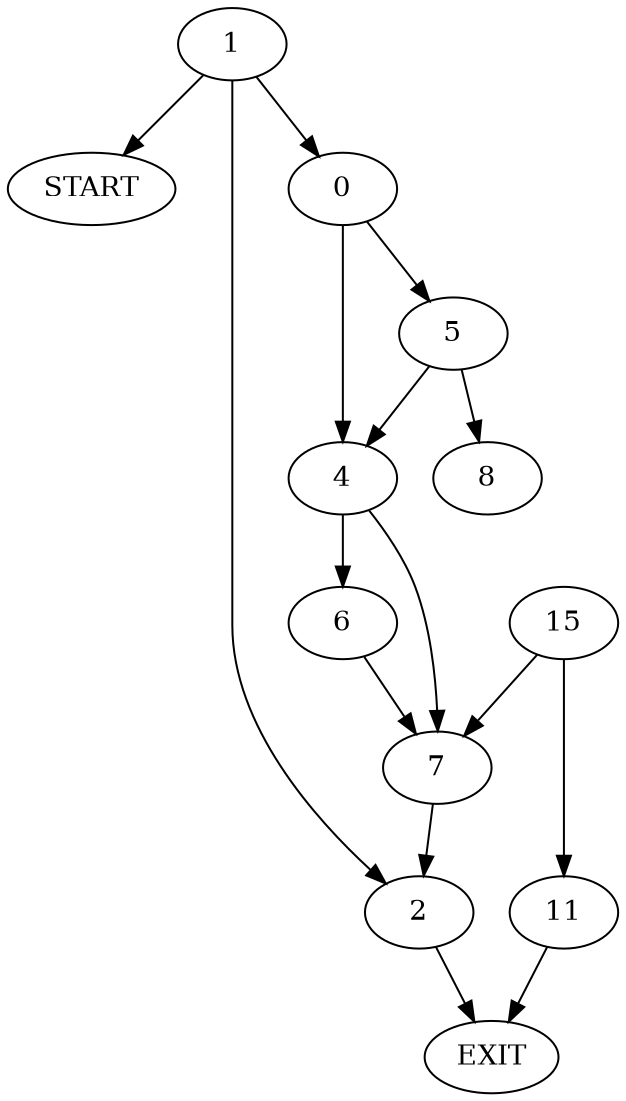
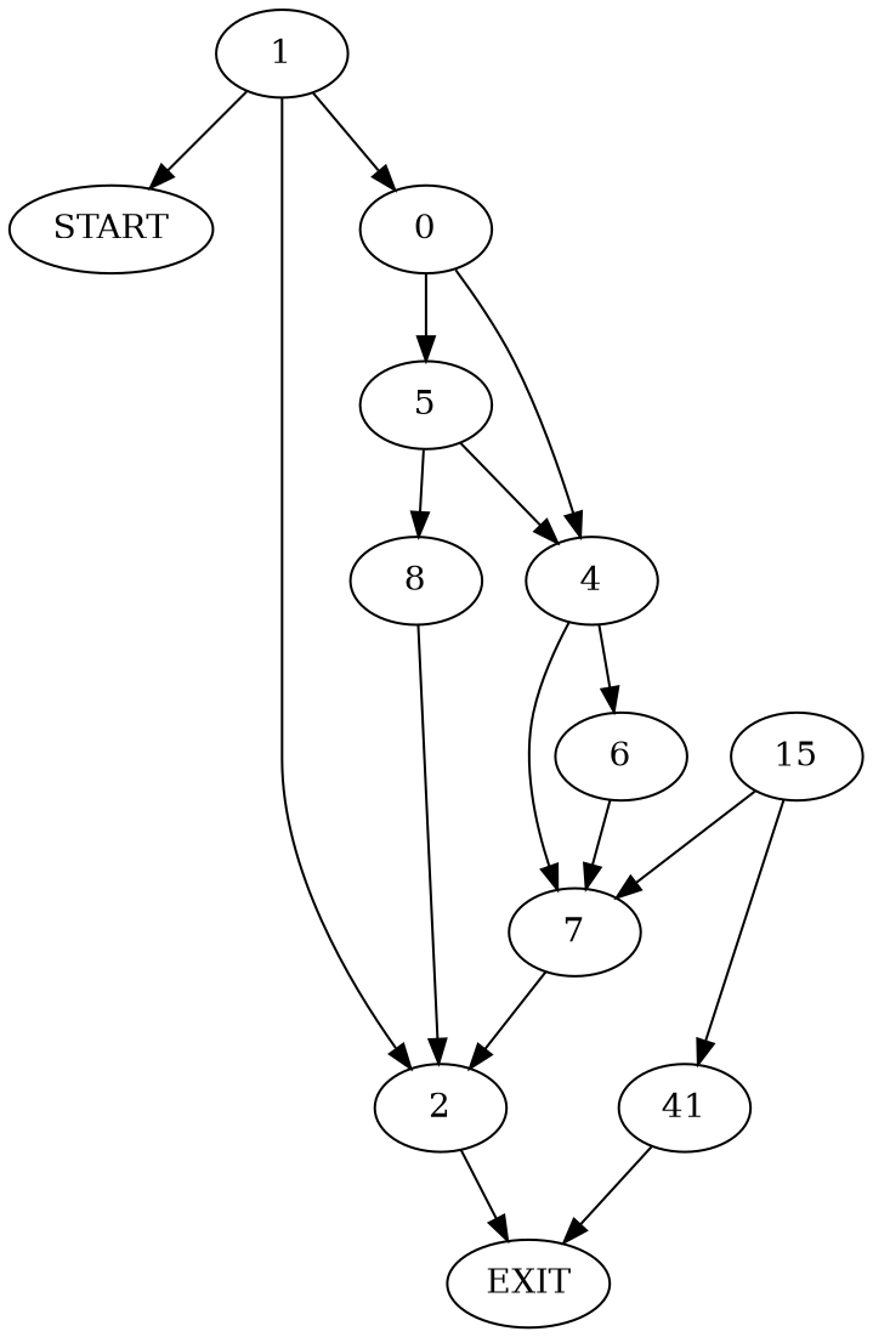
  digraph {
    n1 [label=START]
    1
    2
    n4 [label=0]
    n5 [label=EXIT]
    4
    5
    6
    7
    8
    n11 [label=15]
-   11
+   11 [label=41]
    1 -> n1
    1 -> 2
    1 -> n4
    2 -> n5
    n4 -> 4
    n4 -> 5
    4 -> 6
    4 -> 7
    5 -> 4
    5 -> 8
    6 -> 7
    7 -> 2
+   8 -> 2
    n11 -> 7
    n11 -> 11
    11 -> n5
  }
